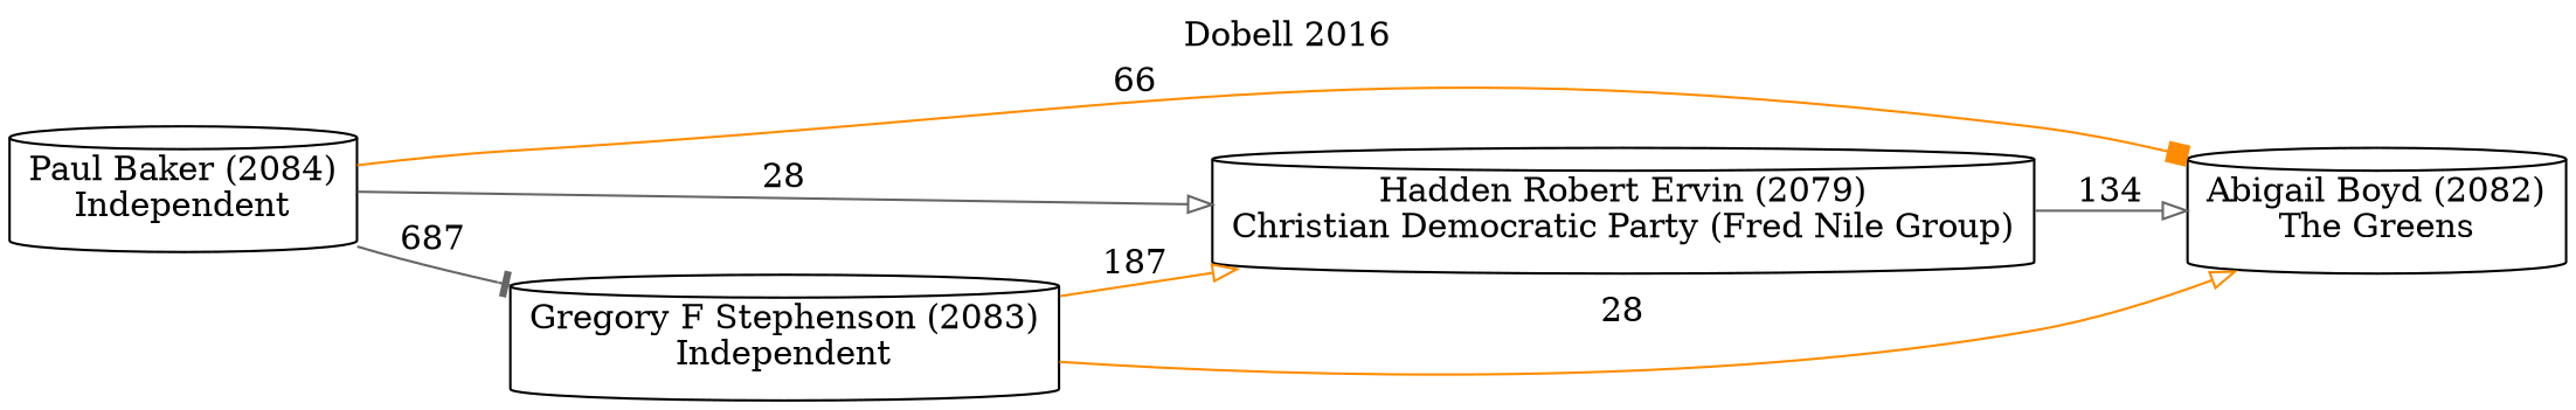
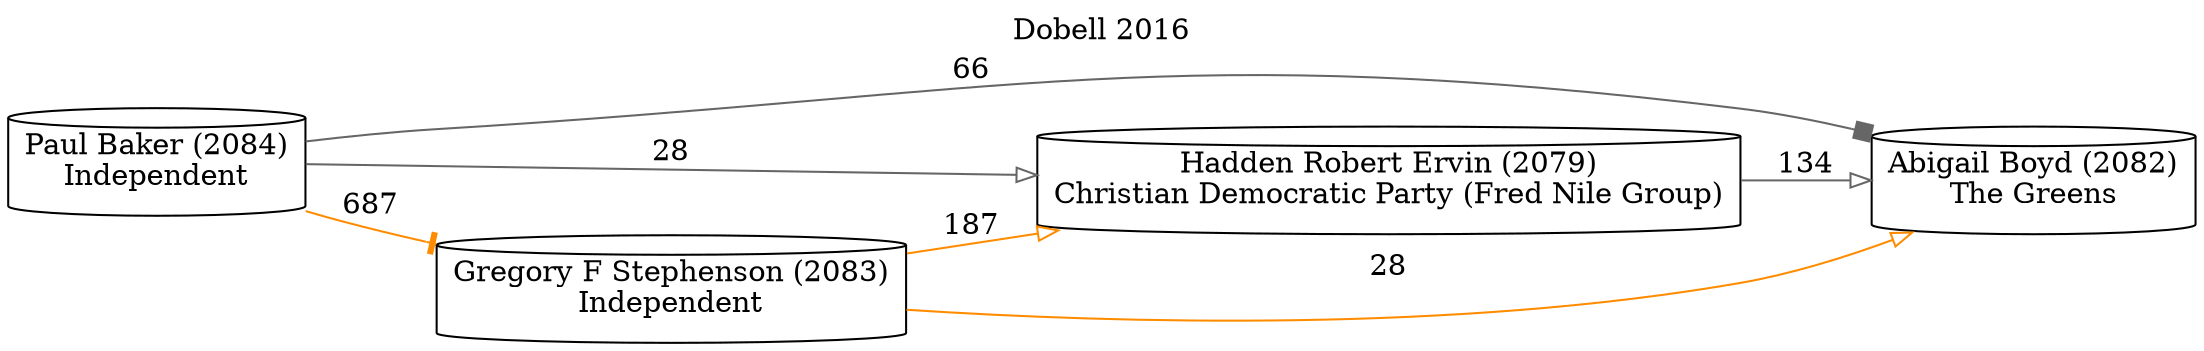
  digraph {
    label="Dobell 2016"
    labelloc=t
    mclimit=10
    rankdir=LR
    node [shape=cylinder]
    edge [arrowhead=onormal color=darkorange]
    n1 [label="Paul Baker (2084)\nIndependent"]
    n2 [label="Abigail Boyd (2082)\nThe Greens"]
    n3 [label="Hadden Robert Ervin (2079)\nChristian Democratic Party (Fred Nile Group)"]
    n4 [label="Gregory F Stephenson (2083)\nIndependent"]
-   n1 -> n2 [arrowhead=box label=66]
+   n1 -> n2 [arrowhead=box color=gray40 label=66]
    n1 -> n3 [color=gray40 label=28]
-   n1 -> n4 [arrowhead=tee color=gray40 label=687]
+   n1 -> n4 [arrowhead=tee label=687]
    n3 -> n2 [color=gray40 label=134]
    n4 -> n2 [label=28]
    n4 -> n3 [label=187]
  }
